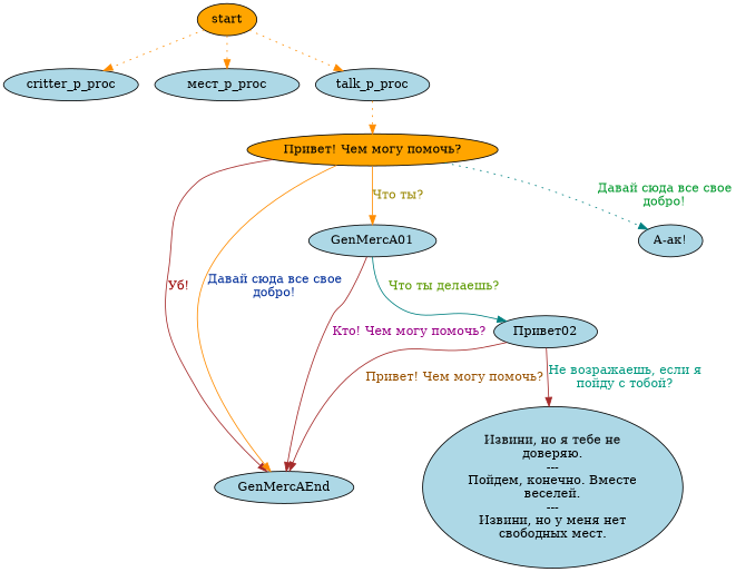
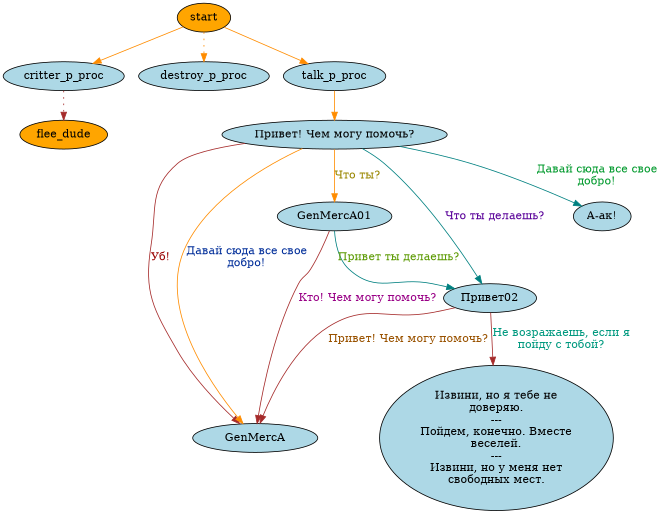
  digraph {
    node [color="#000000" fillcolor=lightblue style=filled]
    edge [color=darkorange]
    start [fillcolor=orange]
    critter_p_proc
-   destroy_p_proc [label="мест_p_proc"]
+   destroy_p_proc
    talk_p_proc
-   n6 [fillcolor=orange label="Привет! Чем могу помочь?"]
+   flee_dude [fillcolor=orange]
+   n6 [label="Привет! Чем могу помочь?"]
    GenMercA01
    n8 [label="Привет02"]
    n9 [label="А-ак!"]
-   GenMercAEnd
+   GenMercAEnd [label=GenMercA]
    n11 [label="Извини, но я тебе не\nдоверяю.\n---\nПойдем, конечно. Вместе\nвеселей.\n---\nИзвини, но у меня нет\nсвободных мест."]
-   start -> critter_p_proc [style=dotted]
+   start -> critter_p_proc [style=solid]
    start -> destroy_p_proc [style=dotted]
-   start -> talk_p_proc [style=dotted]
-   talk_p_proc -> n6 [style=dotted]
+   start -> talk_p_proc [style=solid]
+   critter_p_proc -> flee_dude [color=brown style=dotted]
+   talk_p_proc -> n6 [style=solid]
    n6 -> GenMercA01 [fontcolor="#998600" label="Что ты?"]
-   n6 -> n9 [color=teal fontcolor="#00992C" label="Давай сюда все свое\nдобро!" style=dotted]
+   n6 -> n8 [color=teal fontcolor="#590099" label="Что ты делаешь?"]
+   n6 -> n9 [color=teal fontcolor="#00992C" label="Давай сюда все свое\nдобро!"]
    n6 -> GenMercAEnd [color=brown fontcolor="#990000" label="Уб!"]
    n6 -> GenMercAEnd [fontcolor="#002D99" label="Давай сюда все свое\nдобро!"]
-   GenMercA01 -> n8 [color=teal fontcolor="#5A9900" label="Что ты делаешь?"]
+   GenMercA01 -> n8 [color=teal fontcolor="#5A9900" label="Привет ты делаешь?"]
    GenMercA01 -> GenMercAEnd [color=brown fontcolor="#990086" label="Кто! Чем могу помочь?"]
    n8 -> GenMercAEnd [color=brown fontcolor="#995200" label="Привет! Чем могу помочь?"]
    n8 -> n11 [color=brown fontcolor="#00997F" label="Не возражаешь, если я\nпойду с тобой?"]
  }
